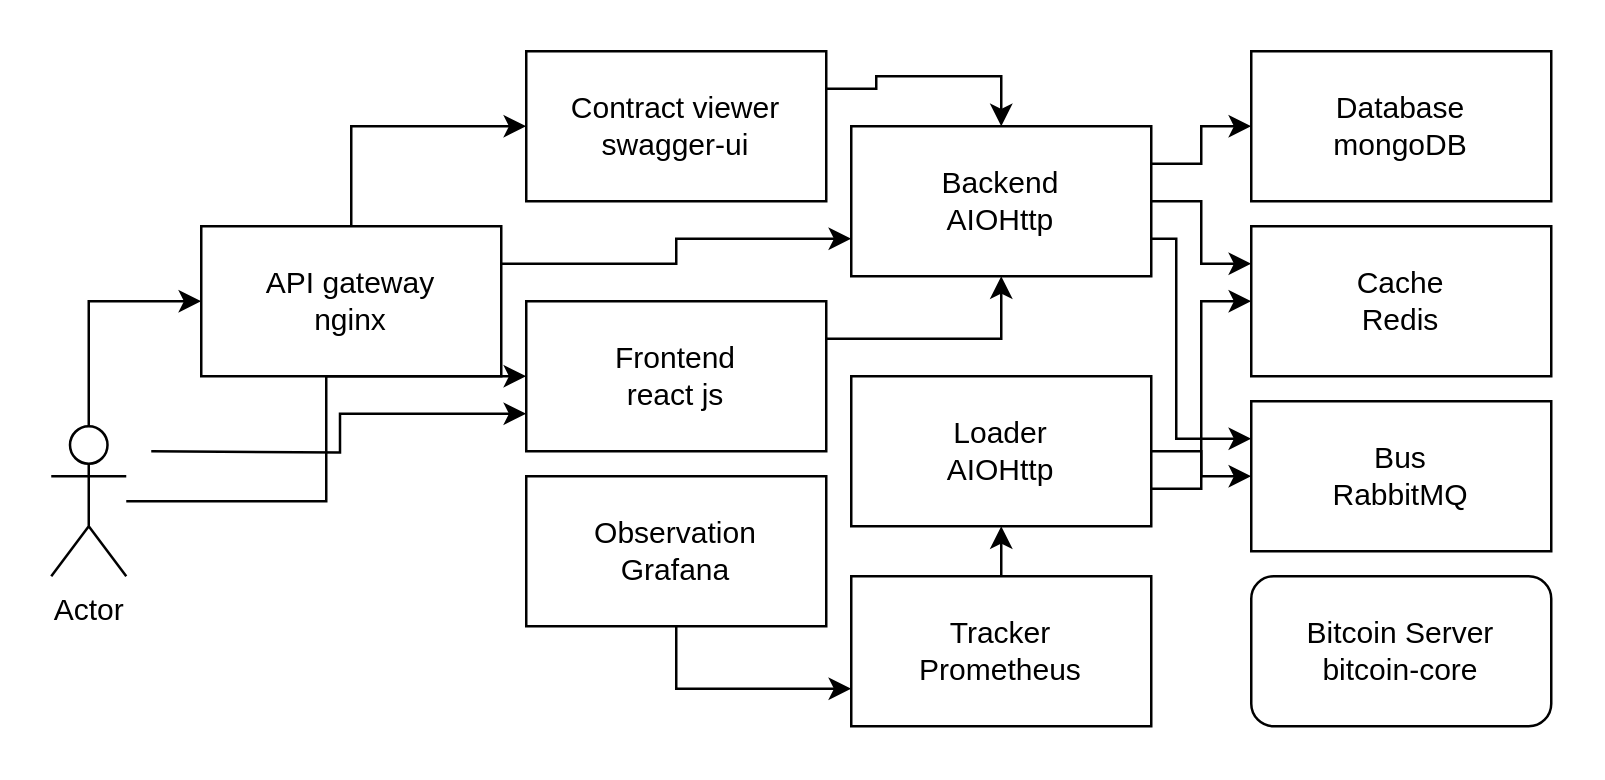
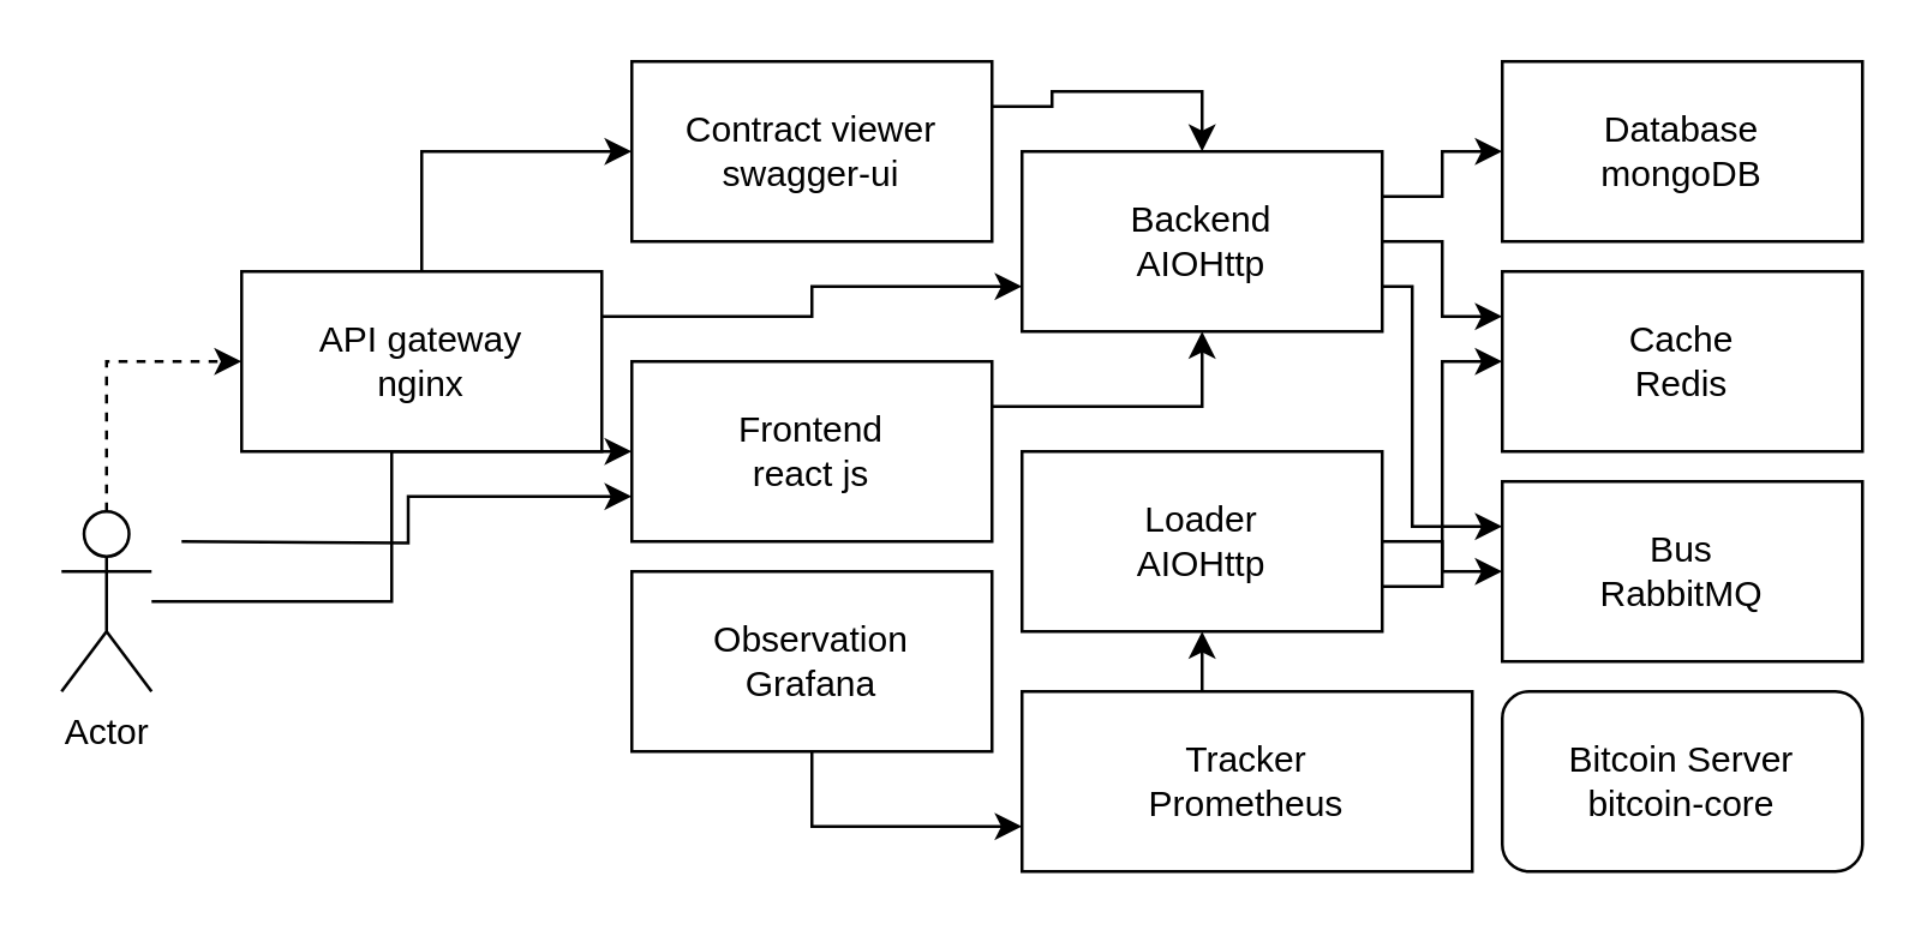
  <mxCell id="0" />
  <mxCell id="1" parent="0" />
  <mxCell id="2" style="edgeStyle=orthogonalEdgeStyle;rounded=0;orthogonalLoop=1;jettySize=auto;html=1;exitX=0.5;exitY=0;exitDx=0;exitDy=0;entryX=0;entryY=0.5;entryDx=0;entryDy=0;" parent="1" source="4" target="6" edge="1"><mxGeometry relative="1" as="geometry" /></mxCell>
  <mxCell id="3" style="edgeStyle=orthogonalEdgeStyle;rounded=0;orthogonalLoop=1;jettySize=auto;html=1;exitX=1;exitY=0.25;exitDx=0;exitDy=0;entryX=0;entryY=0.75;entryDx=0;entryDy=0;" parent="1" source="4" target="10" edge="1"><mxGeometry relative="1" as="geometry" /></mxCell>
  <mxCell id="4" value="&lt;div&gt;API gateway&lt;/div&gt;&lt;div&gt;nginx&lt;br&gt;&lt;/div&gt;" style="rounded=0;whiteSpace=wrap;html=1;" parent="1" vertex="1"><mxGeometry x="80" y="90" width="120" height="60" as="geometry" /></mxCell>
  <mxCell id="5" style="edgeStyle=orthogonalEdgeStyle;rounded=0;orthogonalLoop=1;jettySize=auto;html=1;entryX=0.5;entryY=0;entryDx=0;entryDy=0;exitX=1;exitY=0.25;exitDx=0;exitDy=0;" parent="1" source="6" target="10" edge="1"><mxGeometry relative="1" as="geometry" /></mxCell>
  <mxCell id="6" value="&lt;div&gt;Contract viewer&lt;br&gt;&lt;/div&gt;&lt;div&gt;swagger-ui&lt;/div&gt;" style="rounded=0;whiteSpace=wrap;html=1;" parent="1" vertex="1"><mxGeometry x="210" y="20" width="120" height="60" as="geometry" /></mxCell>
  <mxCell id="7" style="edgeStyle=orthogonalEdgeStyle;rounded=0;orthogonalLoop=1;jettySize=auto;html=1;exitX=1;exitY=0.25;exitDx=0;exitDy=0;entryX=0;entryY=0.5;entryDx=0;entryDy=0;" parent="1" source="10" target="15" edge="1"><mxGeometry relative="1" as="geometry" /></mxCell>
  <mxCell id="8" style="edgeStyle=orthogonalEdgeStyle;rounded=0;orthogonalLoop=1;jettySize=auto;html=1;exitX=1;exitY=0.75;exitDx=0;exitDy=0;entryX=0;entryY=0.25;entryDx=0;entryDy=0;" parent="1" source="10" target="16" edge="1"><mxGeometry relative="1" as="geometry"><Array as="points"><mxPoint x="470" y="95" /><mxPoint x="470" y="175" /></Array></mxGeometry></mxCell>
  <mxCell id="9" style="edgeStyle=orthogonalEdgeStyle;rounded=0;orthogonalLoop=1;jettySize=auto;html=1;exitX=1;exitY=0.5;exitDx=0;exitDy=0;entryX=0;entryY=0.25;entryDx=0;entryDy=0;" parent="1" source="10" target="23" edge="1"><mxGeometry relative="1" as="geometry" /></mxCell>
  <mxCell id="10" value="&lt;div&gt;Backend&lt;/div&gt;&lt;div&gt;AIOHttp&lt;br&gt;&lt;/div&gt;" style="rounded=0;whiteSpace=wrap;html=1;" parent="1" vertex="1"><mxGeometry x="340" y="50" width="120" height="60" as="geometry" /></mxCell>
- <mxCell id="11" style="edgeStyle=orthogonalEdgeStyle;rounded=0;orthogonalLoop=1;jettySize=auto;html=1;exitX=0.5;exitY=0;exitDx=0;exitDy=0;exitPerimeter=0;entryX=0;entryY=0.5;entryDx=0;entryDy=0;" parent="1" source="14" target="4" edge="1"><mxGeometry relative="1" as="geometry" /></mxCell>
+ <mxCell id="11" style="edgeStyle=orthogonalEdgeStyle;rounded=0;orthogonalLoop=1;jettySize=auto;html=1;exitX=0.5;exitY=0;exitDx=0;exitDy=0;exitPerimeter=0;entryX=0;entryY=0.5;entryDx=0;entryDy=0;dashed=1;" parent="1" source="14" target="4" edge="1"><mxGeometry relative="1" as="geometry" /></mxCell>
  <mxCell id="12" style="edgeStyle=orthogonalEdgeStyle;rounded=0;orthogonalLoop=1;jettySize=auto;html=1;entryX=0;entryY=0.75;entryDx=0;entryDy=0;" parent="1" target="22" edge="1"><mxGeometry relative="1" as="geometry"><mxPoint x="60" y="180" as="sourcePoint" /></mxGeometry></mxCell>
  <mxCell id="13" style="edgeStyle=orthogonalEdgeStyle;rounded=0;orthogonalLoop=1;jettySize=auto;html=1;" edge="1" parent="1" source="14" target="22"><mxGeometry relative="1" as="geometry" /></mxCell>
  <mxCell id="14" value="Actor" style="shape=umlActor;verticalLabelPosition=bottom;labelBackgroundColor=#ffffff;verticalAlign=top;html=1;outlineConnect=0;" parent="1" vertex="1"><mxGeometry x="20" y="170" width="30" height="60" as="geometry" /></mxCell>
  <mxCell id="15" value="&lt;div&gt;Database&lt;/div&gt;&lt;div&gt;mongoDB&lt;br&gt;&lt;/div&gt;" style="rounded=0;whiteSpace=wrap;html=1;" parent="1" vertex="1"><mxGeometry x="500" y="20" width="120" height="60" as="geometry" /></mxCell>
  <mxCell id="16" value="&lt;div&gt;B&lt;span&gt;us&lt;/span&gt;&lt;/div&gt;&lt;div&gt;RabbitMQ&lt;/div&gt;" style="rounded=0;whiteSpace=wrap;html=1;" parent="1" vertex="1"><mxGeometry x="500" y="160" width="120" height="60" as="geometry" /></mxCell>
  <mxCell id="17" style="edgeStyle=orthogonalEdgeStyle;rounded=0;orthogonalLoop=1;jettySize=auto;html=1;exitX=1;exitY=0.5;exitDx=0;exitDy=0;entryX=0;entryY=0.5;entryDx=0;entryDy=0;" parent="1" source="19" target="16" edge="1"><mxGeometry relative="1" as="geometry" /></mxCell>
  <mxCell id="18" style="edgeStyle=orthogonalEdgeStyle;rounded=0;orthogonalLoop=1;jettySize=auto;html=1;exitX=1;exitY=0.75;exitDx=0;exitDy=0;" parent="1" source="19" target="23" edge="1"><mxGeometry relative="1" as="geometry" /></mxCell>
  <mxCell id="19" value="&lt;div&gt;&lt;span&gt;Loader&lt;/span&gt;&lt;/div&gt;&lt;div&gt;AIOHttp&lt;br&gt;&lt;/div&gt;" style="rounded=0;whiteSpace=wrap;html=1;" parent="1" vertex="1"><mxGeometry x="340" y="150" width="120" height="60" as="geometry" /></mxCell>
  <mxCell id="20" value="&lt;div&gt;Bitcoin Server&lt;br&gt;&lt;/div&gt;&lt;div&gt;bitcoin-core&lt;/div&gt;" style="whiteSpace=wrap;html=1;rounded=1;" parent="1" vertex="1"><mxGeometry x="500" y="230" width="120" height="60" as="geometry" /></mxCell>
  <mxCell id="21" style="edgeStyle=orthogonalEdgeStyle;rounded=0;orthogonalLoop=1;jettySize=auto;html=1;exitX=1;exitY=0.25;exitDx=0;exitDy=0;entryX=0.5;entryY=1;entryDx=0;entryDy=0;" edge="1" parent="1" source="22" target="10"><mxGeometry relative="1" as="geometry" /></mxCell>
  <mxCell id="22" value="&lt;div&gt;Frontend&lt;br&gt;&lt;/div&gt;&lt;div&gt;react js&lt;/div&gt;" style="rounded=0;whiteSpace=wrap;html=1;" parent="1" vertex="1"><mxGeometry x="210" y="120" width="120" height="60" as="geometry" /></mxCell>
  <mxCell id="23" value="&lt;div&gt;Cache&lt;/div&gt;&lt;div&gt;Redis&lt;/div&gt;" style="rounded=0;whiteSpace=wrap;html=1;" parent="1" vertex="1"><mxGeometry x="500" y="90" width="120" height="60" as="geometry" /></mxCell>
  <mxCell id="24" style="edgeStyle=orthogonalEdgeStyle;rounded=0;orthogonalLoop=1;jettySize=auto;html=1;exitX=0.5;exitY=1;exitDx=0;exitDy=0;entryX=0;entryY=0.75;entryDx=0;entryDy=0;" edge="1" parent="1" source="25" target="27"><mxGeometry relative="1" as="geometry" /></mxCell>
  <mxCell id="25" value="&lt;div&gt;Observation&lt;/div&gt;&lt;div&gt;Grafana&lt;/div&gt;" style="rounded=0;whiteSpace=wrap;html=1;" vertex="1" parent="1"><mxGeometry x="210" y="190" width="120" height="60" as="geometry" /></mxCell>
  <mxCell id="26" style="edgeStyle=orthogonalEdgeStyle;rounded=0;orthogonalLoop=1;jettySize=auto;html=1;exitX=0.5;exitY=0;exitDx=0;exitDy=0;entryX=0.5;entryY=1;entryDx=0;entryDy=0;" edge="1" parent="1" source="27" target="19"><mxGeometry relative="1" as="geometry" /></mxCell>
- <mxCell id="27" value="&lt;div&gt;Tracker&lt;/div&gt;&lt;div&gt;Prometheus&lt;/div&gt;" style="rounded=0;whiteSpace=wrap;html=1;" vertex="1" parent="1"><mxGeometry x="340" y="230" width="120" height="60" as="geometry" /></mxCell>
+ <mxCell id="27" value="&lt;div&gt;Tracker&lt;/div&gt;&lt;div&gt;Prometheus&lt;/div&gt;" style="rounded=0;whiteSpace=wrap;html=1;" vertex="1" parent="1"><mxGeometry x="340" y="230" width="150" height="60" as="geometry" /></mxCell>
